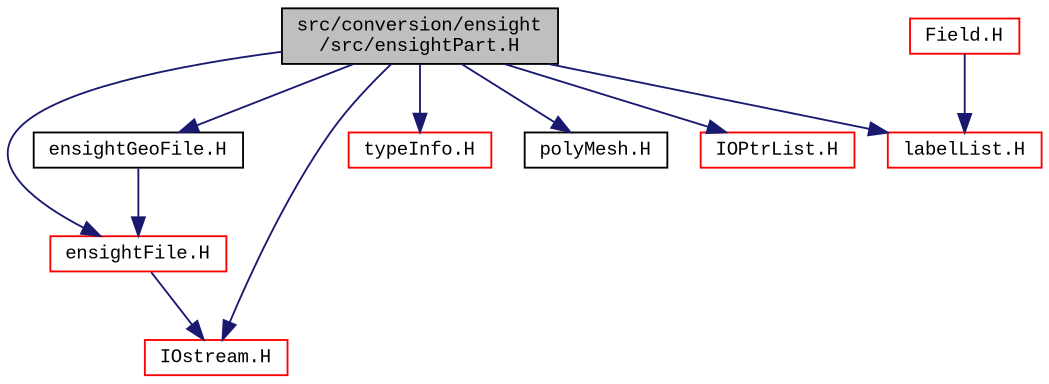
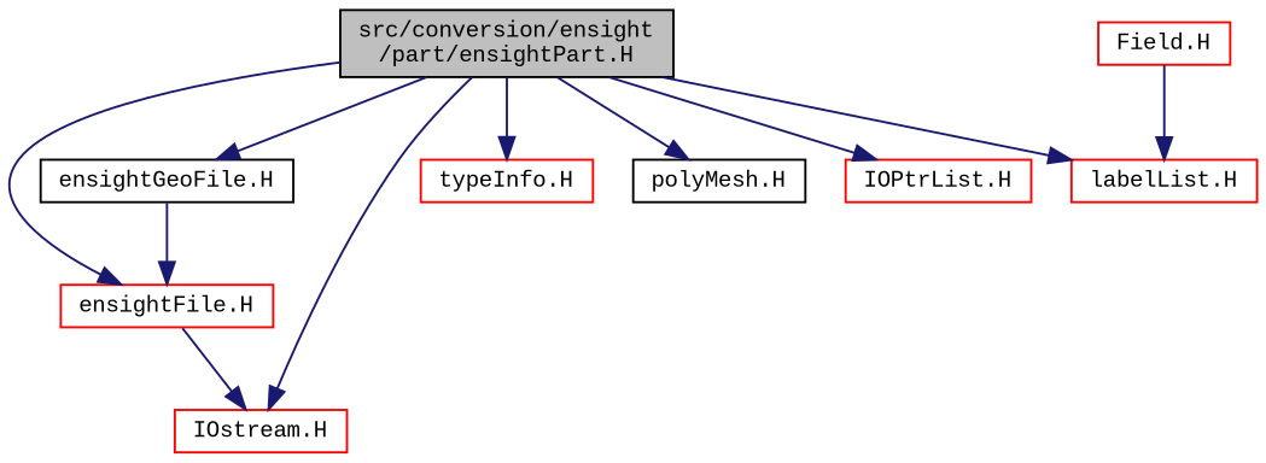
  digraph {
    fontname="Liberation Mono"
    node [color=red fontname="Liberation Mono" fontsize=10 shape=record]
    edge [color=midnightblue fontname="Liberation Mono" fontsize=10 labelfontname=Helvetica labelfontsize=10 style=solid]
-   n1 [color=black fillcolor=grey75 fontcolor=black height=0.2 label="src/conversion/ensight\l/src/ensightPart.H" style=filled width=0.4]
+   n1 [color=black fillcolor=grey75 fontcolor=black height=0.2 label="src/conversion/ensight\l/part/ensightPart.H" style=filled width=0.4]
    n2 [height=0.2 label="ensightFile.H" width=0.4]
    n3 [height=0.2 label="IOstream.H" width=0.4]
    n4 [color=black height=0.2 label="ensightGeoFile.H" width=0.4]
    n5 [height=0.2 label="typeInfo.H" width=0.4]
    n6 [height=0.2 label="labelList.H" width=0.4]
    n7 [color=black height=0.2 label="polyMesh.H" width=0.4]
    n8 [height=0.2 label="IOPtrList.H" width=0.4]
    n9 [height=0.2 label="Field.H" width=0.4]
    n1 -> n2
    n1 -> n3
    n1 -> n4
    n1 -> n5
    n1 -> n6
    n1 -> n7
    n1 -> n8
    n2 -> n3
    n4 -> n2
    n9 -> n6
  }
